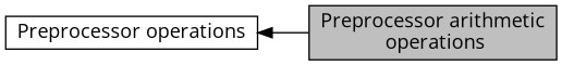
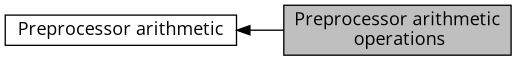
  digraph {
    rankdir=LR
    fontname="Open Sans"
    node [color=black fontname="Open Sans" fontsize=14 shape=box style=filled]
    n1 [fillcolor=grey75 fontcolor=black height=0.2 label="Preprocessor arithmetic\l operations" width=0.4]
-   n2 [fillcolor=white height=0.2 label="Preprocessor operations" width=0.4]
+   n2 [fillcolor=white height=0.2 label="Preprocessor arithmetic" width=0.4]
    n2 -> n1 [dir=back fontname="Open Sans" fontsize=14 labelfontname=Helvetica labelfontsize=14 shape=plaintext style=solid]
  }
